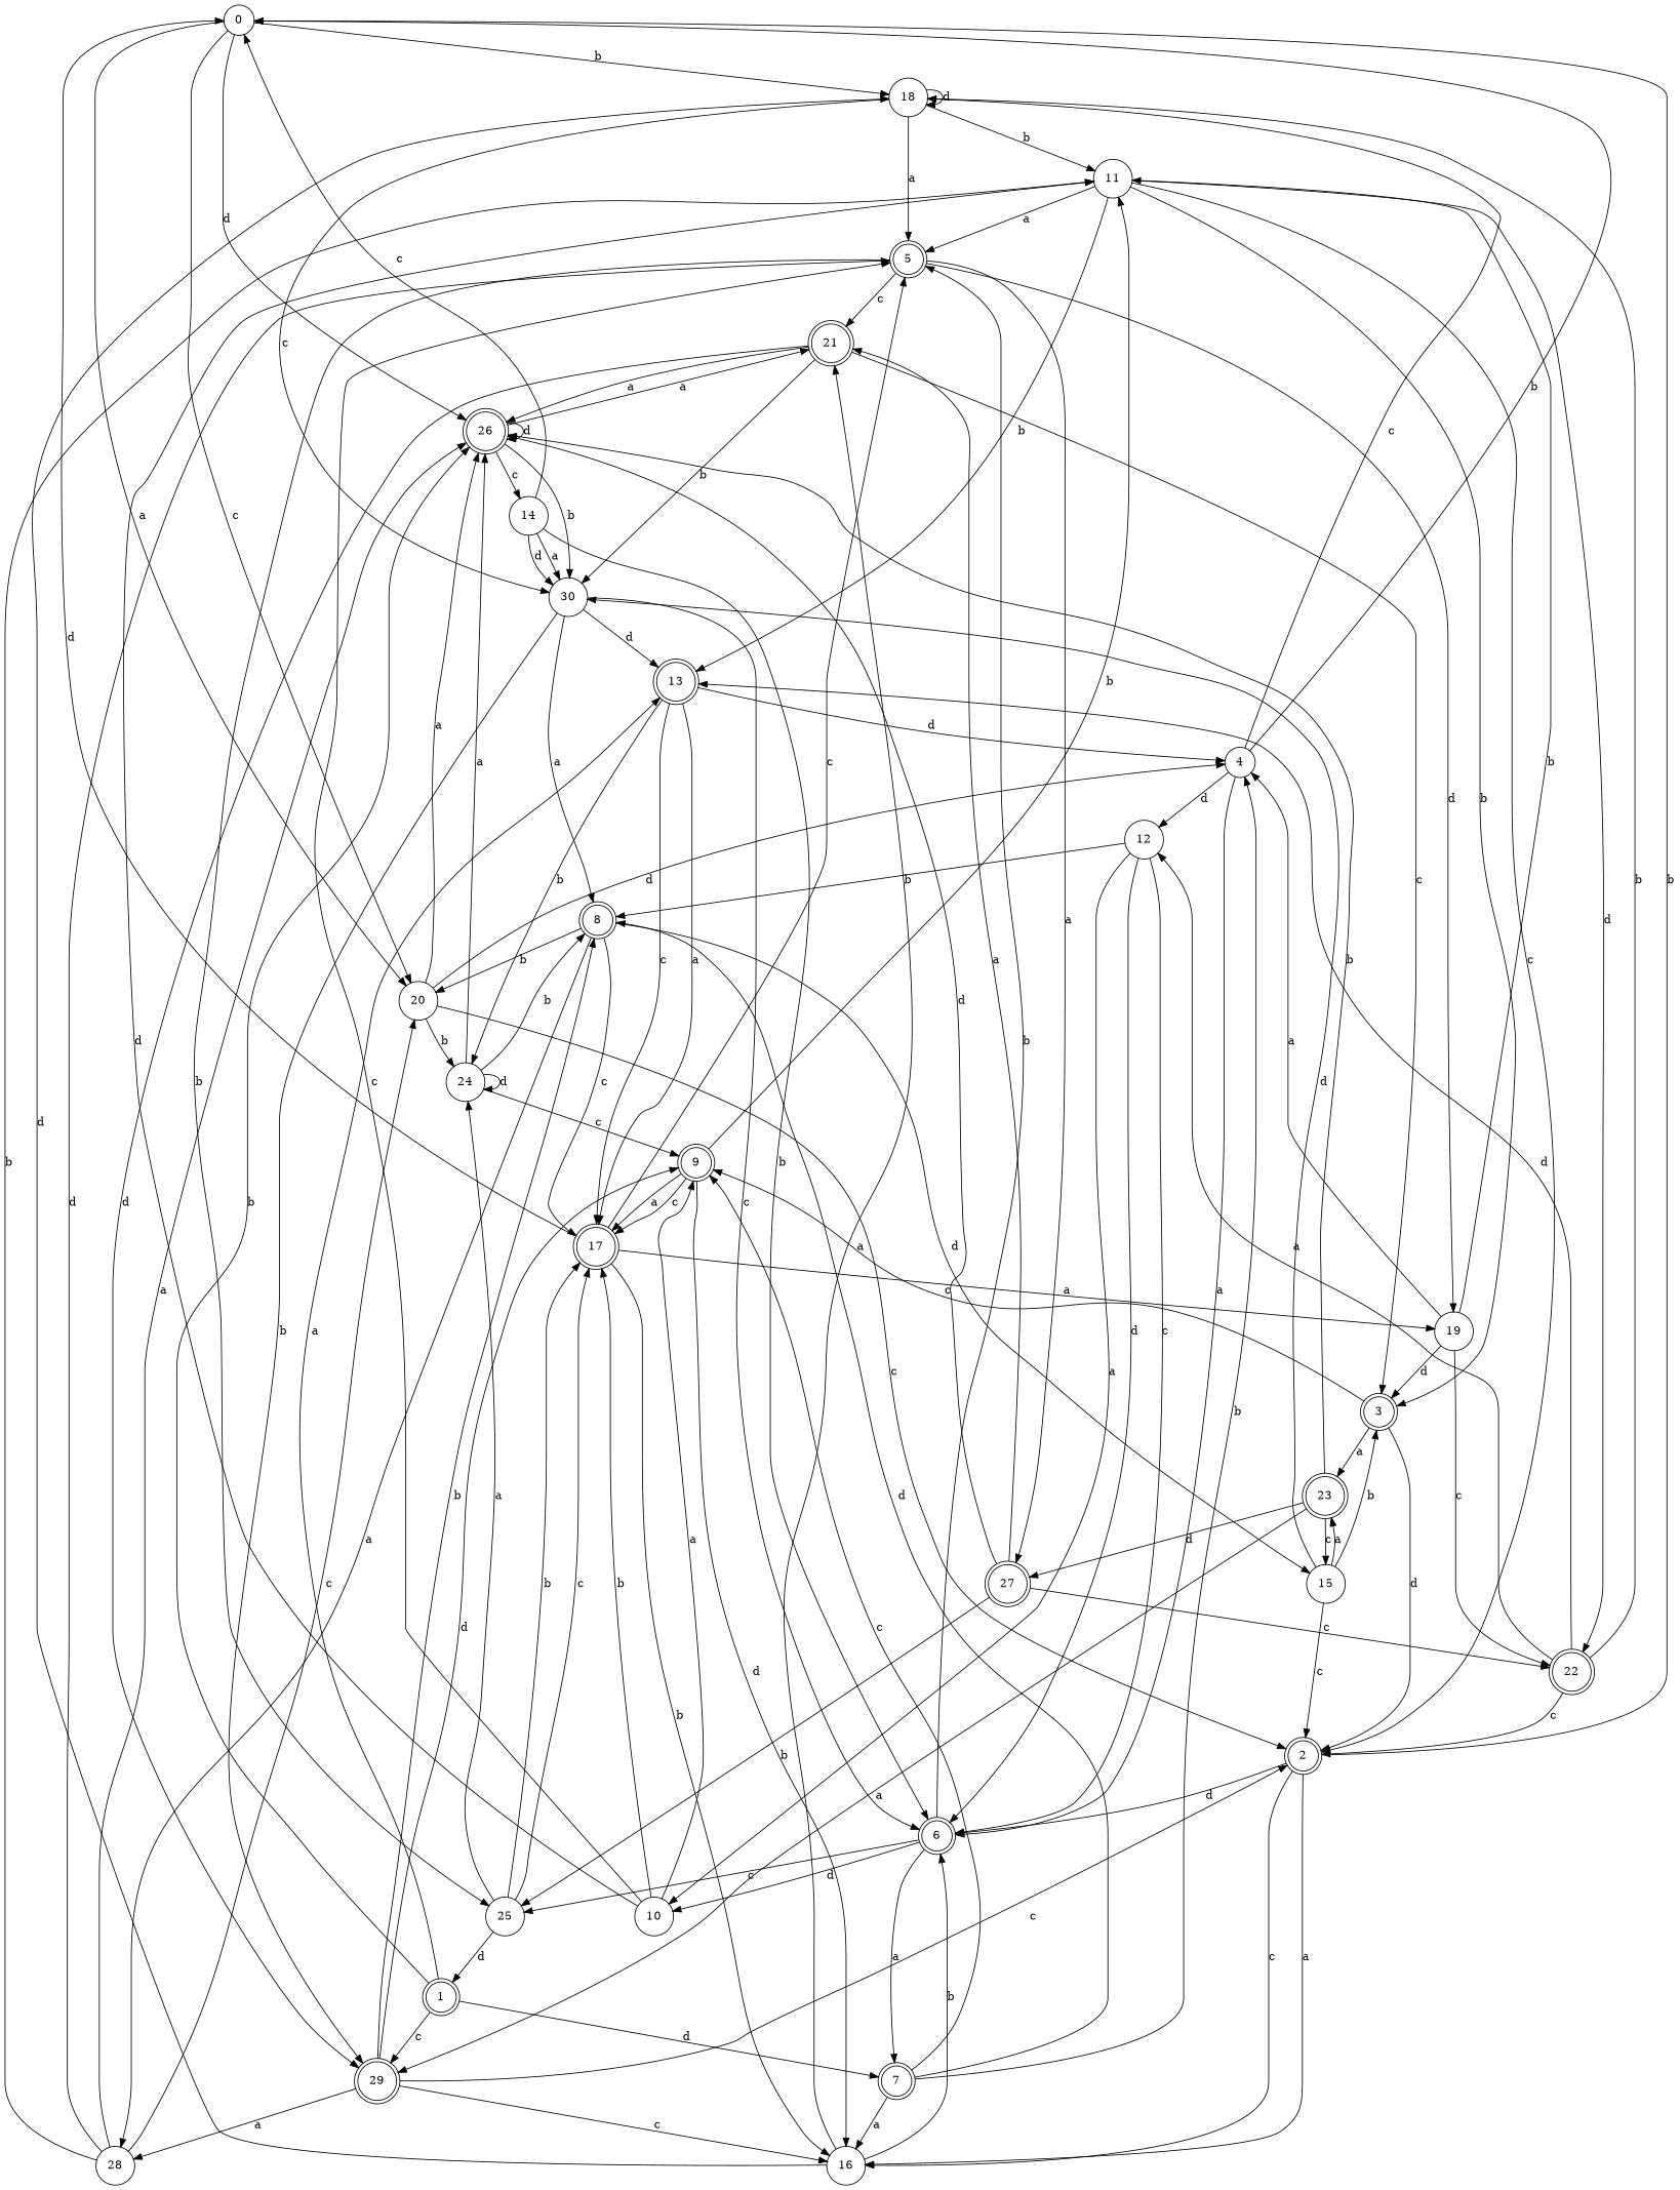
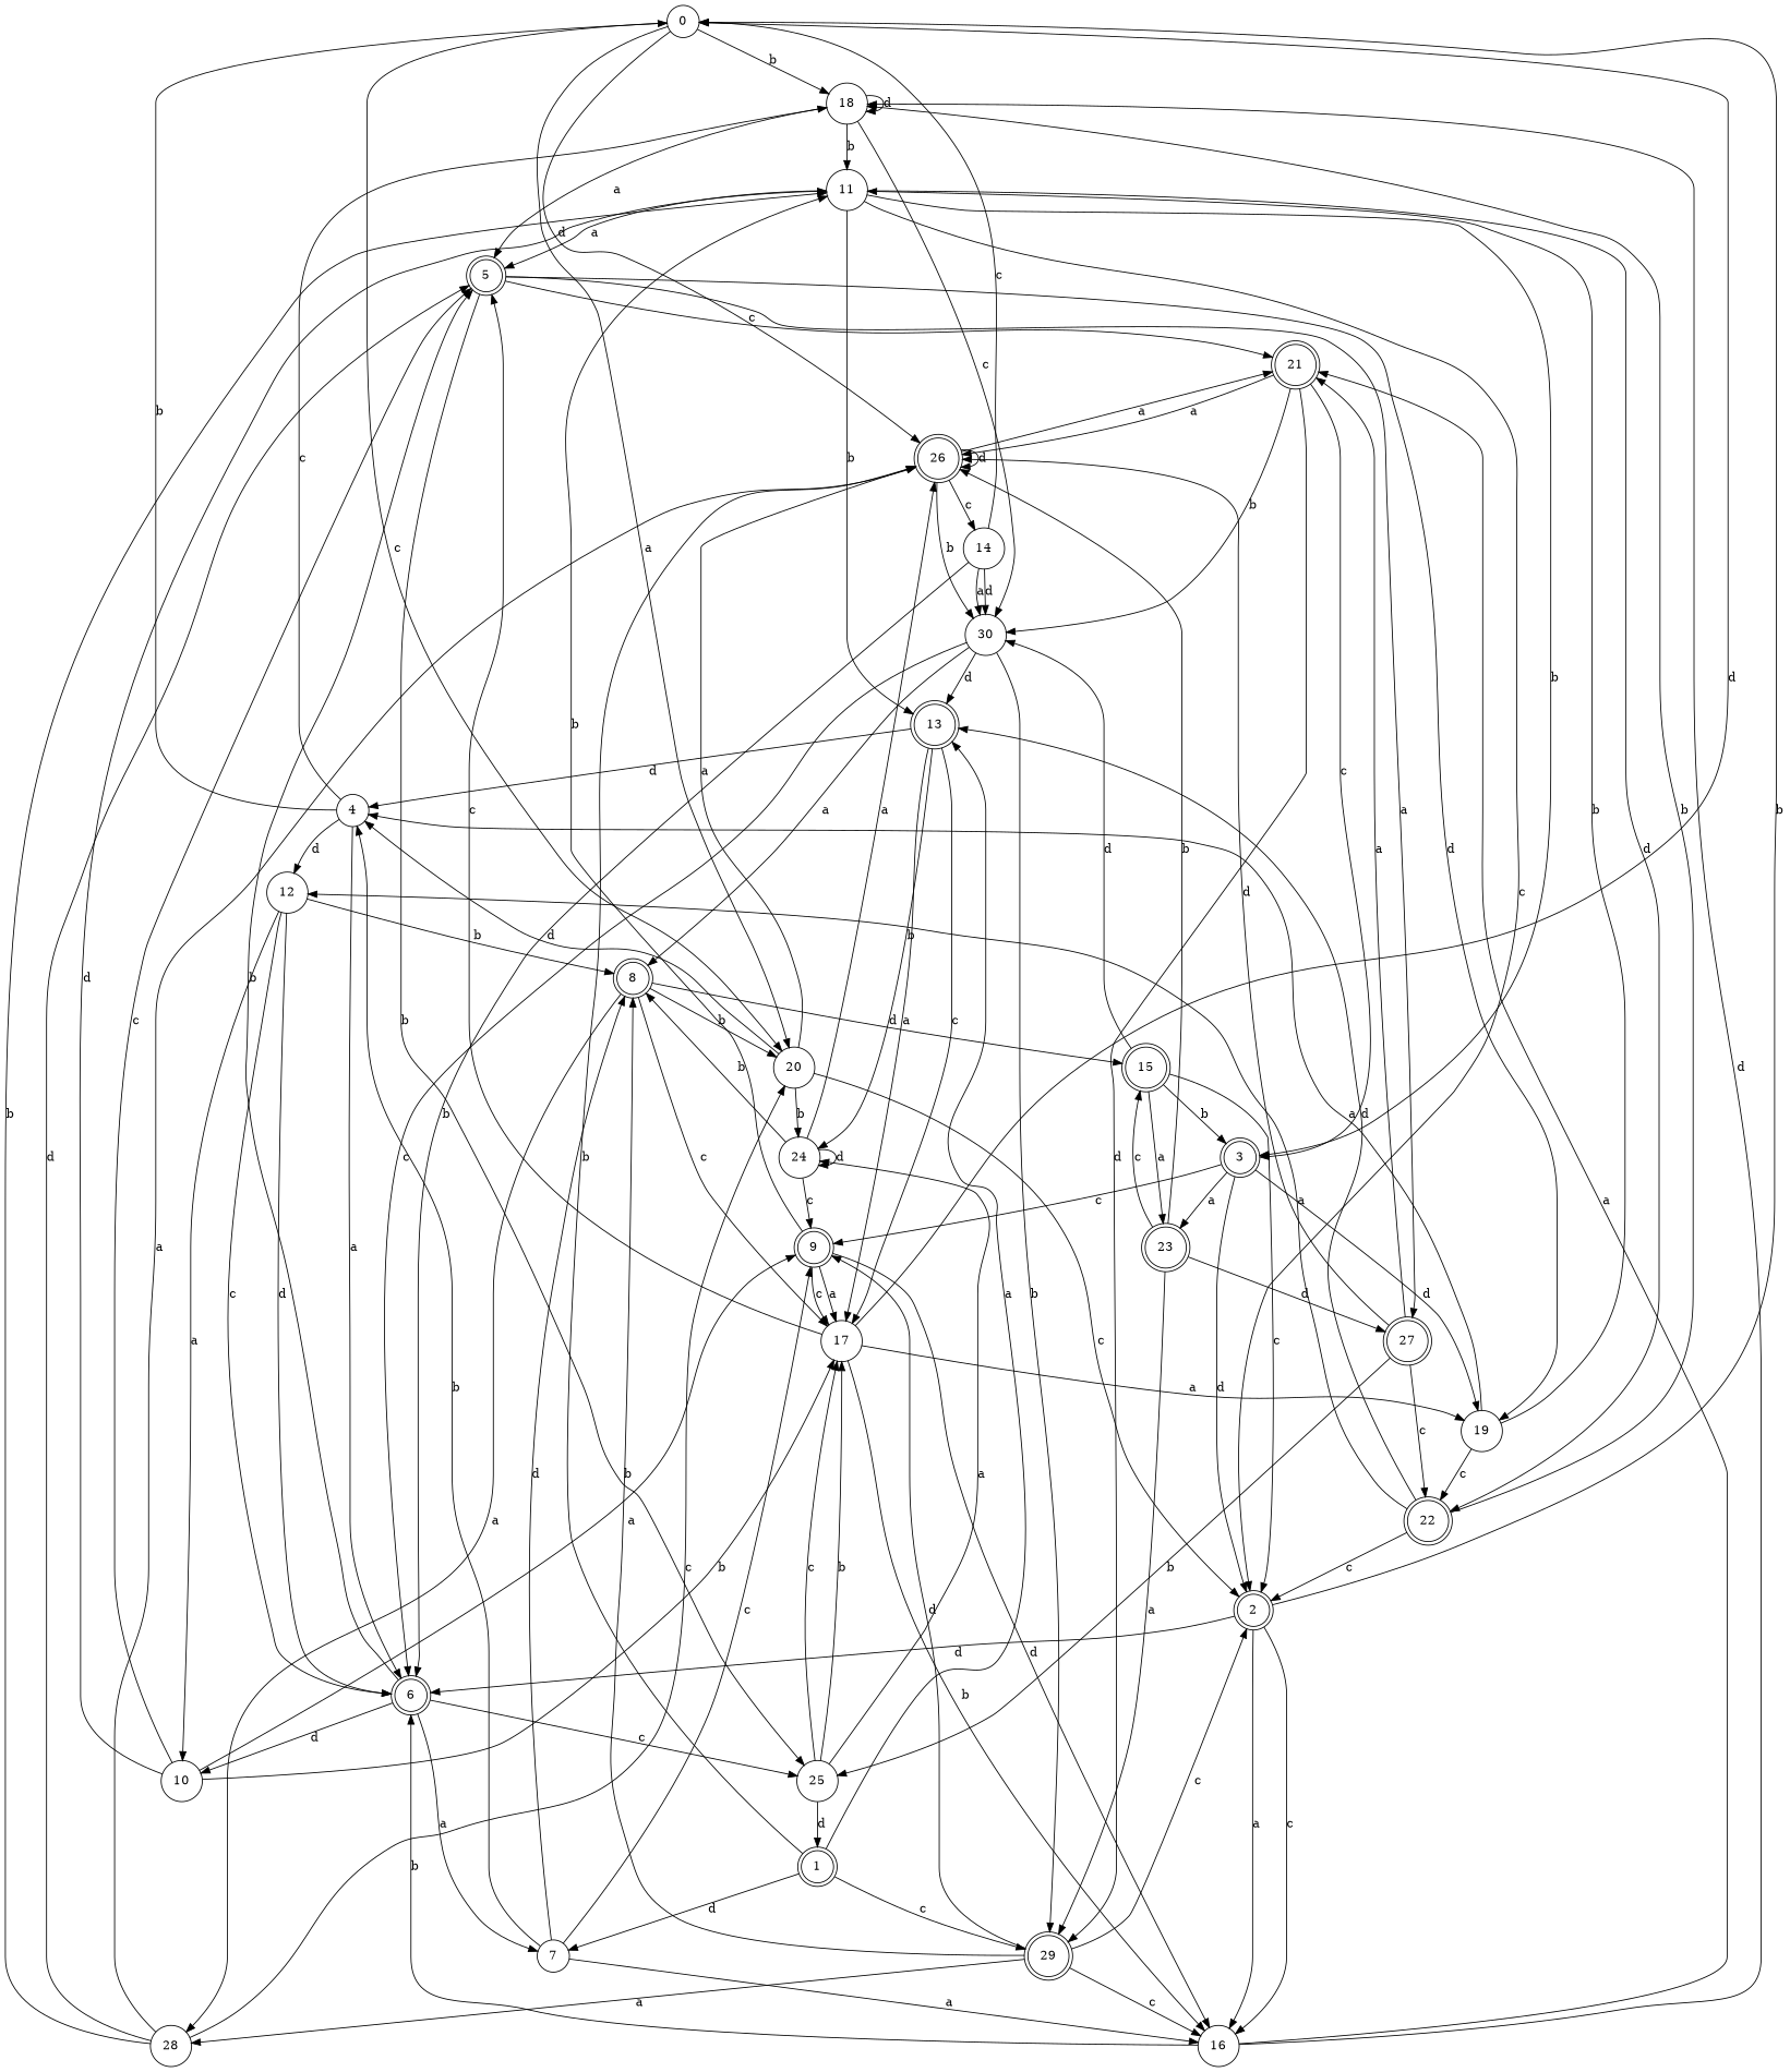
  digraph {
    rankdir=TB
    node [color=black fillcolor=white shape=doublecircle style=filled]
    n1 [label=0 shape=circle]
    n2 [label=18 shape=circle]
    n3 [label=20 shape=circle]
    n4 [label=26 style="rounded,filled"]
    n5 [label=11 shape=circle]
    n6 [label=5]
    n7 [label=30 shape=circle]
    n8 [label=2 style="rounded,filled"]
    n9 [label=4 shape=circle]
    n10 [label=24 shape=circle]
    n11 [label=21 style="rounded,filled"]
    n12 [label=14 shape=circle]
    n13 [label=1 style="rounded,filled"]
-   n14 [label=7]
+   n14 [label=7 shape=circle]
    n15 [label=13 style="rounded,filled"]
    n16 [label=29 style="rounded,filled"]
    n17 [label=16 shape=circle]
    n18 [label=9 style="rounded,filled"]
    n19 [label=8 style="rounded,filled"]
-   n20 [label=17 style="rounded,filled"]
+   n20 [label=17 shape=circle style="rounded,filled"]
    n21 [label=28 shape=circle]
    n22 [label=6 style="rounded,filled"]
    n23 [label=25 shape=circle]
    n24 [label=10 shape=circle]
    n25 [label=3 style="rounded,filled"]
    n26 [label=23 style="rounded,filled"]
    n27 [label=22 style="rounded,filled"]
    n28 [label=27 style="rounded,filled"]
-   n29 [label=15 shape=circle style="rounded,filled"]
+   n29 [label=15 style="rounded,filled"]
    n30 [label=12 shape=circle]
    n31 [label=19 shape=circle]
    n1 -> n2 [label=b]
    n1 -> n3 [label=a]
    n1 -> n3 [label=c]
    n1 -> n4 [label=d]
    n2 -> n2 [label=d]
    n2 -> n5 [label=b]
    n2 -> n6 [label=a]
    n2 -> n7 [label=c]
    n3 -> n4 [label=a]
    n3 -> n8 [label=c]
    n3 -> n9 [label=d]
    n3 -> n10 [label=b]
    n4 -> n4 [label=d]
    n4 -> n7 [label=b]
    n4 -> n11 [label=a]
    n4 -> n12 [label=c]
    n5 -> n6 [label=a]
    n5 -> n8 [label=c]
    n5 -> n15 [label=b]
    n5 -> n25 [label=b]
    n5 -> n27 [label=d]
    n6 -> n11 [label=c]
    n6 -> n23 [label=b]
    n6 -> n28 [label=a]
    n6 -> n31 [label=d]
    n7 -> n15 [label=d]
    n7 -> n16 [label=b]
    n7 -> n19 [label=a]
    n7 -> n22 [label=c]
    n8 -> n1 [label=b]
    n8 -> n17 [label=a]
    n8 -> n17 [label=c]
    n8 -> n22 [label=d]
    n9 -> n1 [label=b]
    n9 -> n2 [label=c]
    n9 -> n22 [label=a]
    n9 -> n30 [label=d]
    n10 -> n4 [label=a]
    n10 -> n10 [label=d]
    n10 -> n18 [label=c]
    n10 -> n19 [label=b]
    n11 -> n4 [label=a]
    n11 -> n7 [label=b]
    n11 -> n16 [label=d]
    n11 -> n25 [label=c]
    n12 -> n1 [label=c]
    n12 -> n7 [label=a]
    n12 -> n7 [label=d]
    n12 -> n22 [label=b]
    n13 -> n4 [label=b]
    n13 -> n14 [label=d]
    n13 -> n15 [label=a]
    n13 -> n16 [label=c]
    n14 -> n9 [label=b]
    n14 -> n17 [label=a]
    n14 -> n18 [label=c]
    n14 -> n19 [label=d]
    n15 -> n9 [label=d]
    n15 -> n10 [label=b]
    n15 -> n20 [label=a]
    n15 -> n20 [label=c]
    n16 -> n8 [label=c]
    n16 -> n17 [label=c]
    n16 -> n18 [label=d]
    n16 -> n19 [label=b]
    n16 -> n21 [label=a]
    n17 -> n2 [label=d]
    n17 -> n11 [label=a]
    n17 -> n22 [label=b]
    n18 -> n5 [label=b]
    n18 -> n17 [label=d]
    n18 -> n20 [label=a]
    n18 -> n20 [label=c]
    n19 -> n3 [label=b]
    n19 -> n20 [label=c]
    n19 -> n21 [label=a]
    n19 -> n29 [label=d]
    n20 -> n1 [label=d]
    n20 -> n6 [label=c]
    n20 -> n17 [label=b]
    n20 -> n31 [label=a]
    n21 -> n3 [label=c]
    n21 -> n4 [label=a]
    n21 -> n5 [label=b]
    n21 -> n6 [label=d]
    n22 -> n6 [label=b]
    n22 -> n14 [label=a]
    n22 -> n23 [label=c]
    n22 -> n24 [label=d]
    n23 -> n10 [label=a]
    n23 -> n13 [label=d]
    n23 -> n20 [label=b]
    n23 -> n20 [label=c]
    n24 -> n5 [label=d]
    n24 -> n6 [label=c]
    n24 -> n18 [label=a]
    n24 -> n20 [label=b]
    n25 -> n8 [label=d]
    n25 -> n18 [label=c]
    n25 -> n26 [label=a]
    n26 -> n4 [label=b]
    n26 -> n16 [label=a]
    n26 -> n28 [label=d]
    n26 -> n29 [label=c]
    n27 -> n2 [label=b]
    n27 -> n8 [label=c]
    n27 -> n15 [label=d]
    n27 -> n30 [label=a]
    n28 -> n4 [label=d]
    n28 -> n11 [label=a]
    n28 -> n23 [label=b]
    n28 -> n27 [label=c]
    n29 -> n7 [label=d]
    n29 -> n8 [label=c]
    n29 -> n25 [label=b]
    n29 -> n26 [label=a]
    n30 -> n19 [label=b]
    n30 -> n22 [label=c]
    n30 -> n22 [label=d]
    n30 -> n24 [label=a]
    n31 -> n5 [label=b]
    n31 -> n9 [label=a]
-   n31 -> n25 [label=d]
+   n25 -> n31 [label=d]
    n31 -> n27 [label=c]
  }
